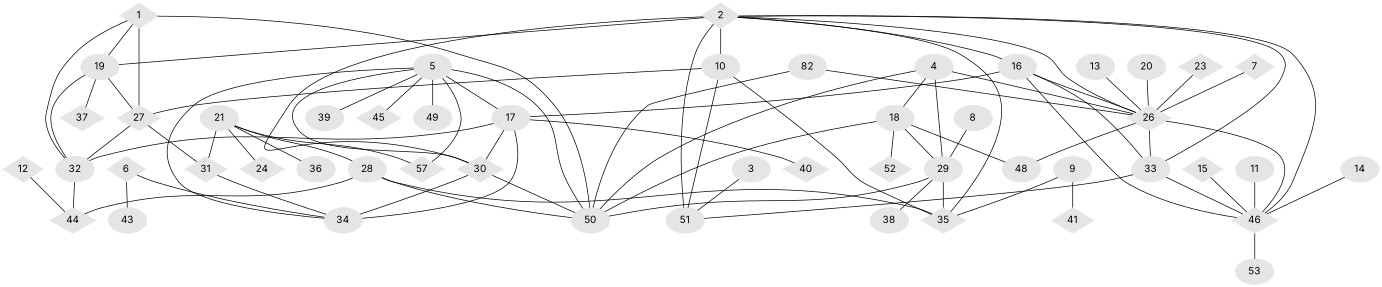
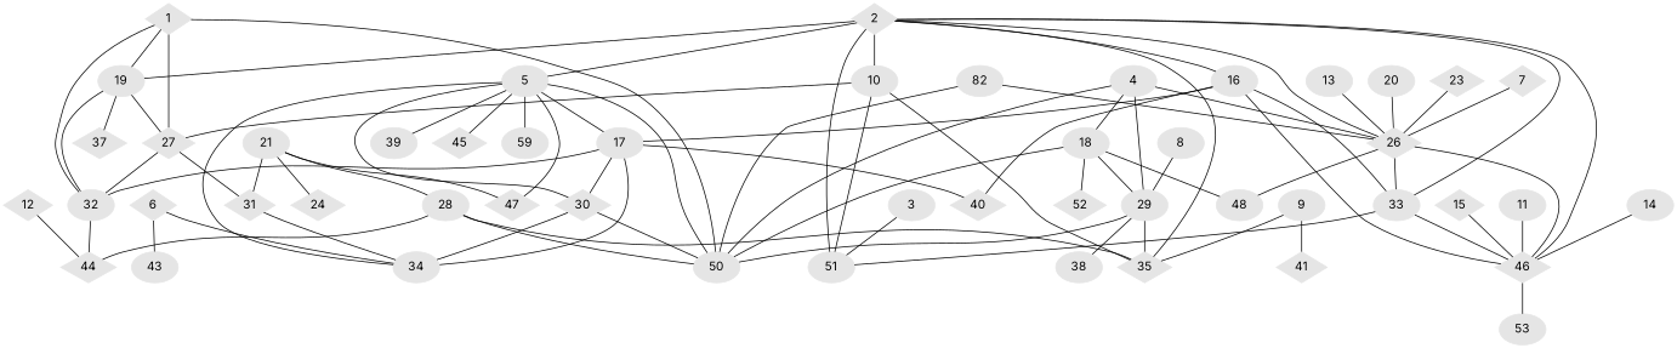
  graph {
    fontname=Inter
    node [color=gray90 fontname=Inter shape=ellipse style=filled]
    edge [fontname=Inter weight=1.0]
    1 [shape=diamond]
    19
    27 [shape=diamond]
    32
    50
    37 [shape=diamond]
    31 [shape=diamond]
    44 [shape=diamond]
    2 [shape=diamond]
    5
    10
    16
    26 [shape=diamond]
    33
    35 [shape=diamond]
    46 [shape=diamond]
    51
    17
    30 [shape=diamond]
    34
    39
    45 [shape=diamond]
-   47 [shape=diamond label=57]
-   49
+   47 [shape=diamond]
+   49 [label=59]
    48
    53
    3
    4
    18
    29
    52 [shape=diamond]
    38
    40 [shape=diamond]
    6 [shape=diamond]
    43
    7 [shape=diamond]
    8
    9
    41 [shape=diamond]
    11
    12 [shape=diamond]
    13
    14
    15 [shape=diamond]
    20
    21
    24 [shape=diamond]
    28
-   36
    n50 [label=82]
    23 [shape=diamond]
    1 -- 19
    1 -- 27 [weight=2.0]
    1 -- 32
    1 -- 50
    19 -- 27 [weight=2.0]
    19 -- 32
    19 -- 37
    27 -- 32 [weight=2.0]
    27 -- 31
    32 -- 44
    31 -- 34
    2 -- 19
-   2 -- 30
+   2 -- 5
    2 -- 10 [weight=2.0]
    2 -- 16
    2 -- 26
    2 -- 33
    2 -- 35
    2 -- 46
    2 -- 51
    5 -- 50 [weight=2.0]
    5 -- 17
    5 -- 30 [weight=2.0]
    5 -- 34
    5 -- 39
    5 -- 45
    5 -- 47
    5 -- 49
    10 -- 27
    10 -- 35 [weight=2.0]
    10 -- 51 [weight=2.0]
-   16 -- 26
+   16 -- 40
    16 -- 33
    16 -- 46
    16 -- 17
    26 -- 33
    26 -- 46
    26 -- 48
    33 -- 46
    33 -- 51
    46 -- 53
    17 -- 32
    17 -- 30 [weight=2.0]
    17 -- 34
    17 -- 40
    30 -- 50
    30 -- 34 [weight=2.0]
    3 -- 51
    4 -- 50
    4 -- 26
    4 -- 18
    4 -- 29 [weight=2.0]
    18 -- 50
    18 -- 48
    18 -- 29 [weight=2.0]
    18 -- 52
    29 -- 50 [weight=2.0]
    29 -- 35
    29 -- 38
    6 -- 34
    6 -- 43
    7 -- 26
    8 -- 29
    9 -- 35
    9 -- 41
    11 -- 46
    12 -- 44
    13 -- 26
    14 -- 46
    15 -- 46
    20 -- 26
    21 -- 31
    21 -- 47
    21 -- 24
    21 -- 28
-   21 -- 36
    28 -- 50
    28 -- 44
    28 -- 35
    n50 -- 50
    n50 -- 26
    23 -- 26
  }
